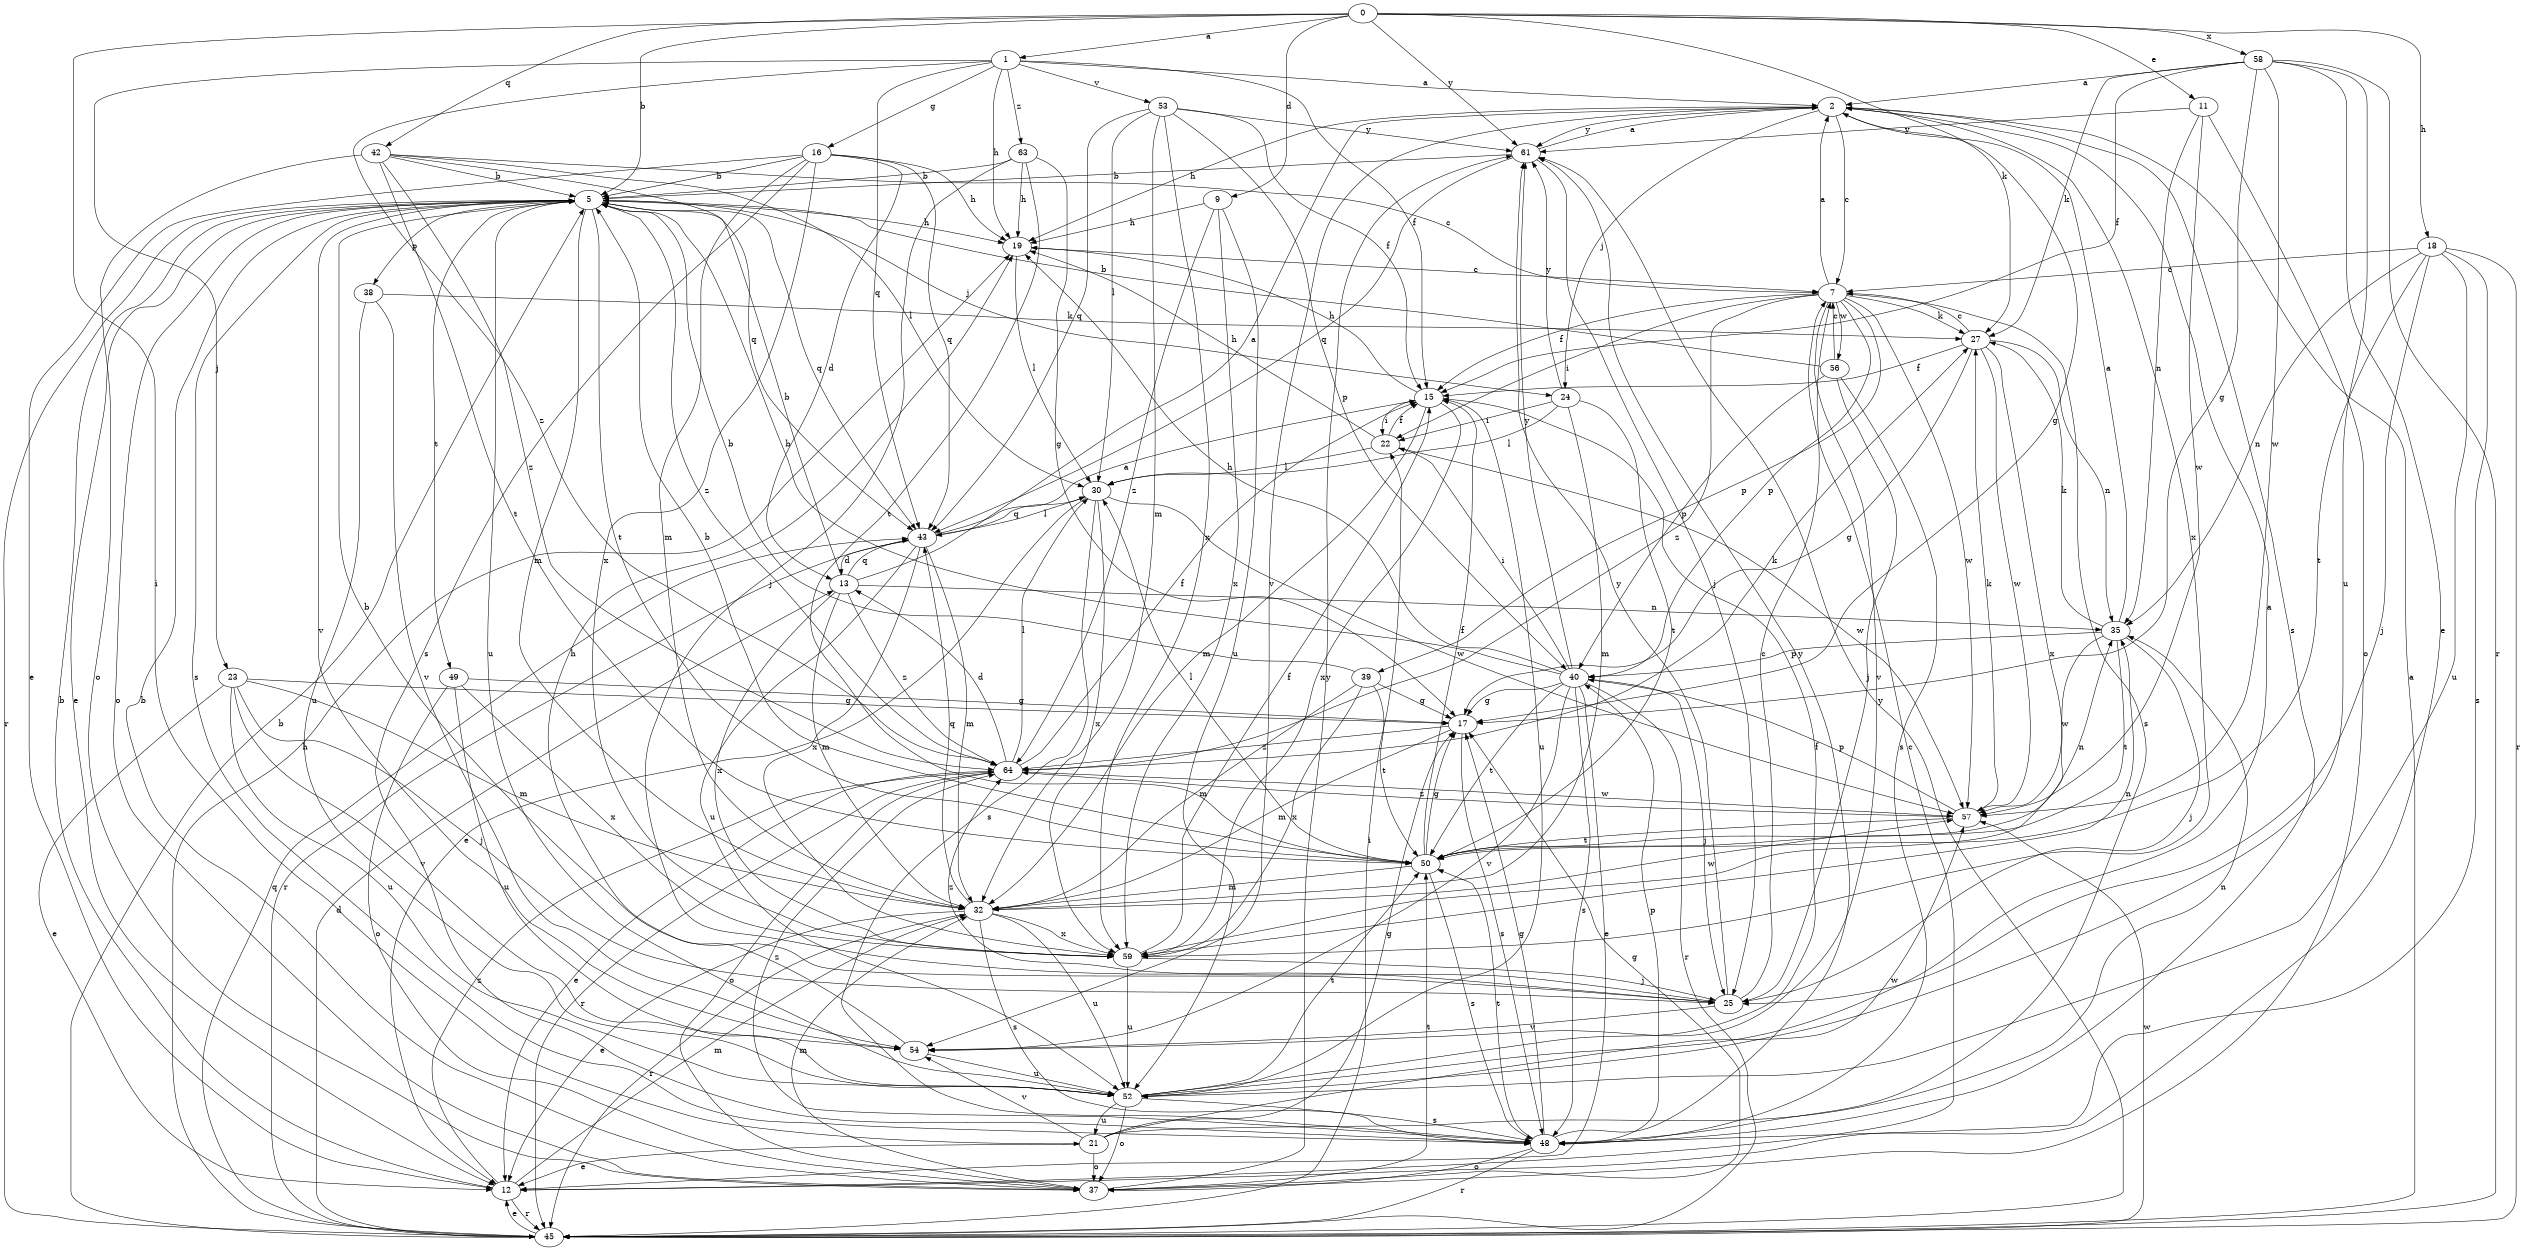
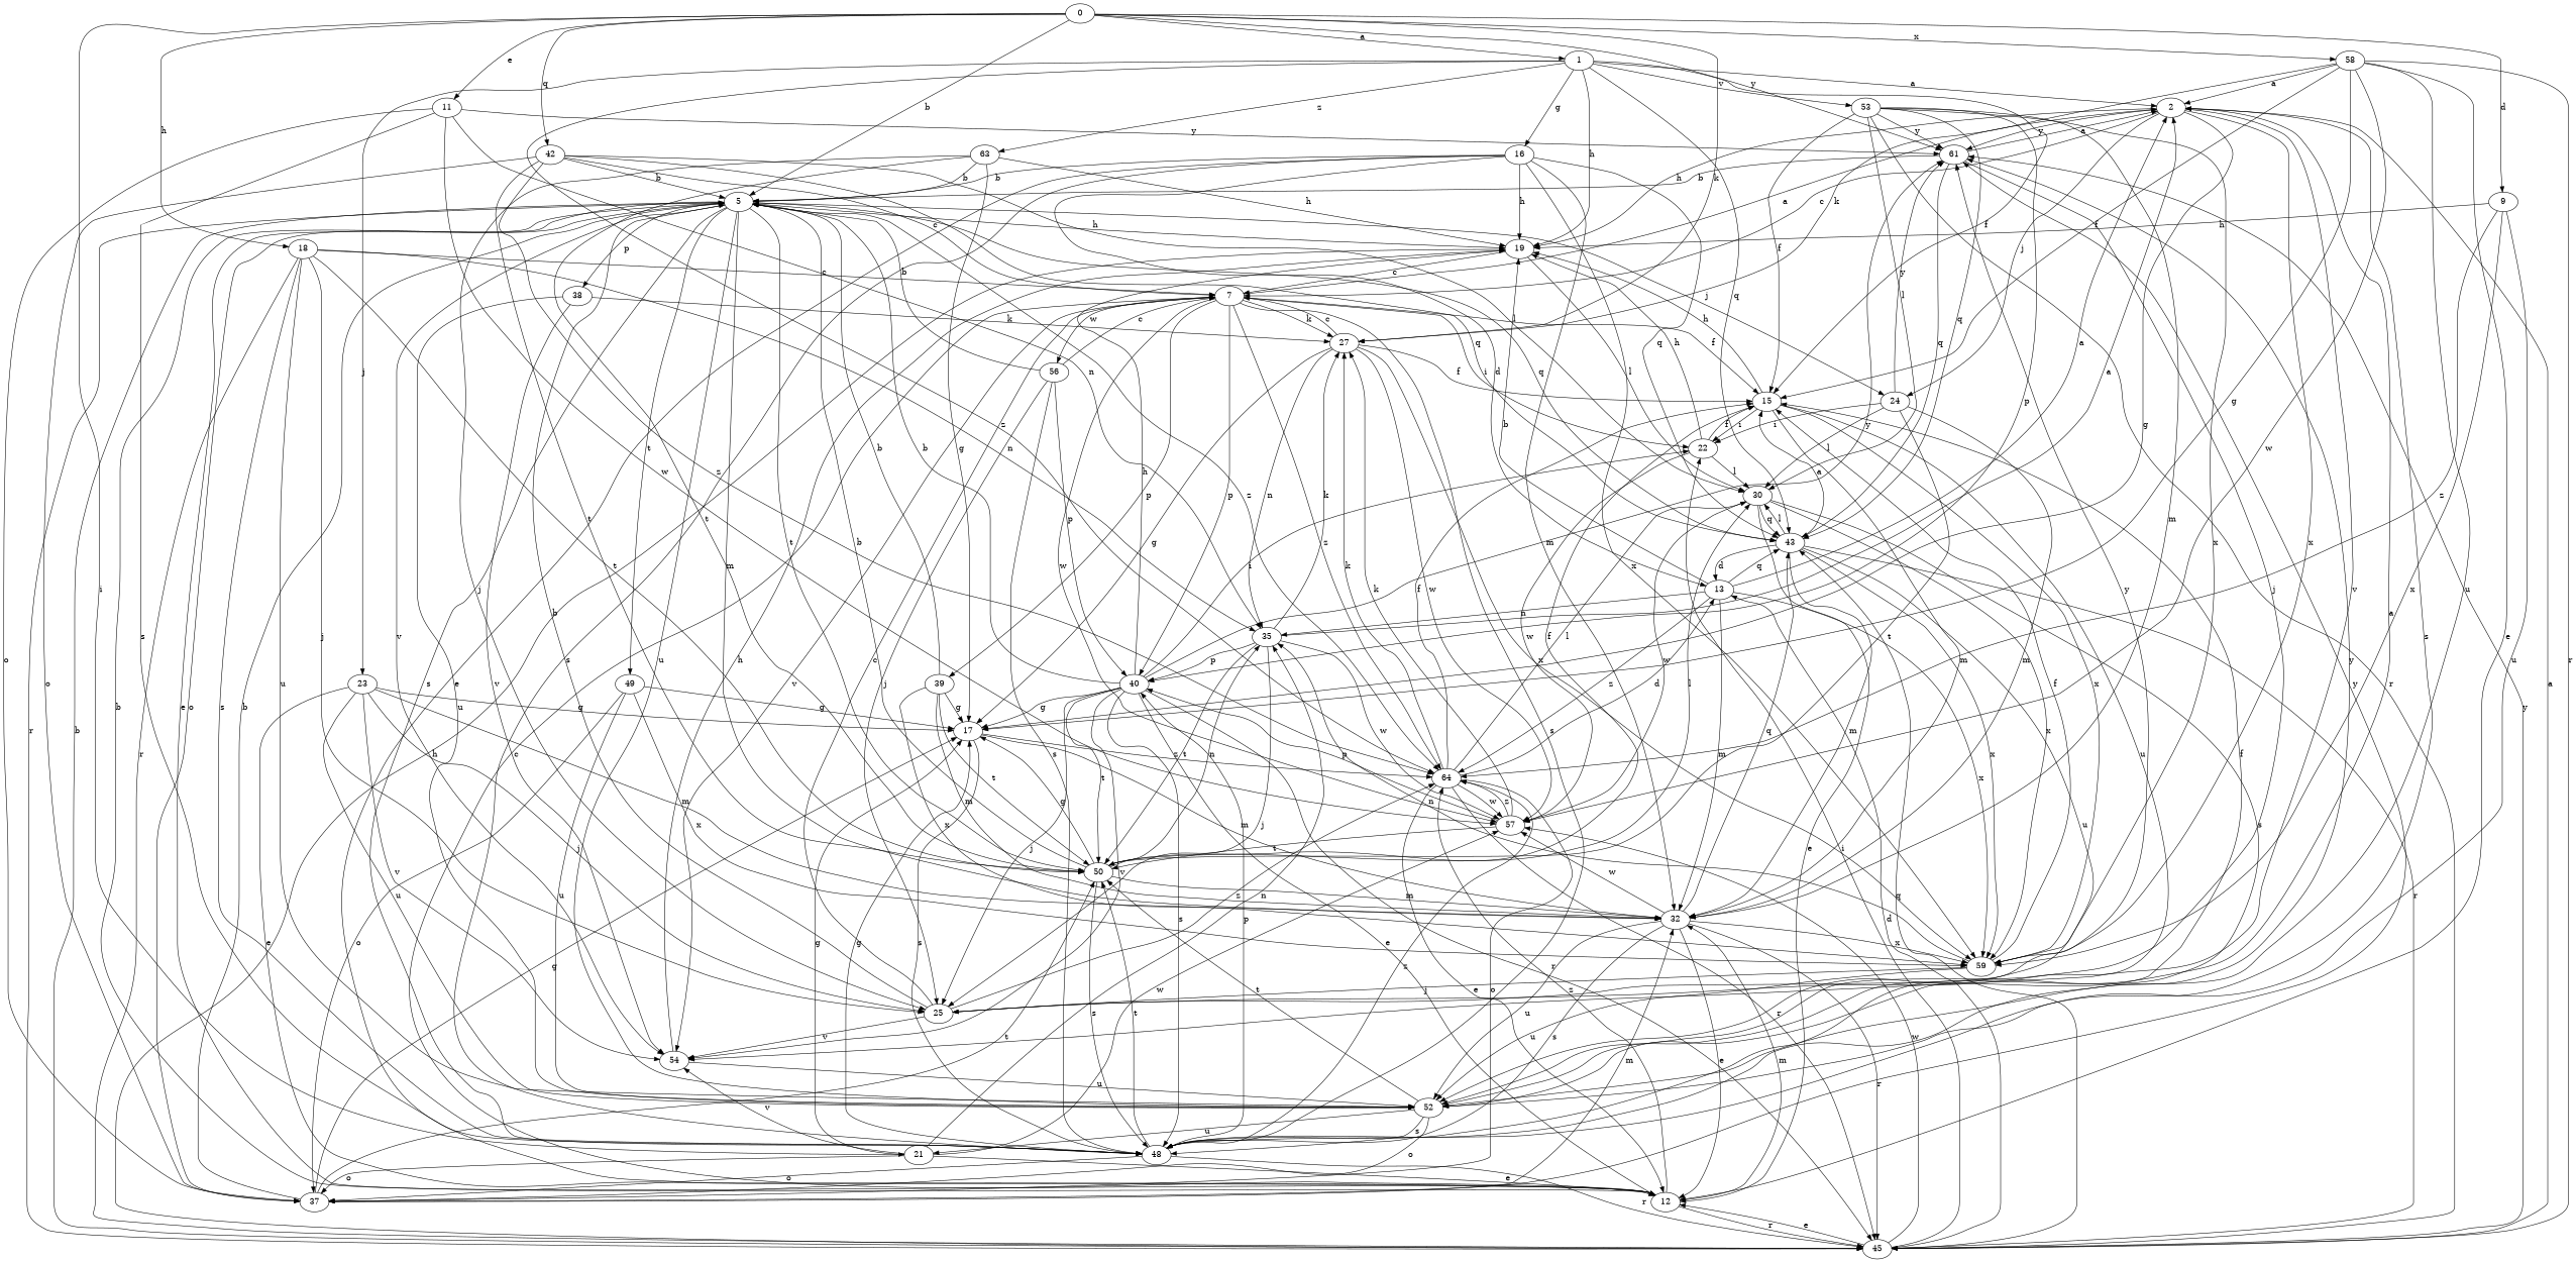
  strict digraph {
    0
    1
    5
    9
    11
    18
    21
    27
    42
    58
    61
    2
    16
    19
    23
    43
    53
    63
    64
    15
    24
    48
    54
    12
    32
    37
    38
    45
    49
    50
    52
    59
    57
    35
    7
    25
    17
    30
    n39 [label=13]
    40
    22
    39
    56
    0 -> 1 [label=a]
    0 -> 5 [label=b]
    0 -> 9 [label=d]
    0 -> 11 [label=e]
    0 -> 18 [label=h]
    0 -> 21 [label=i]
    0 -> 27 [label=k]
    0 -> 42 [label=q]
    0 -> 58 [label=x]
    0 -> 61 [label=y]
    1 -> 2 [label=a]
    1 -> 16 [label=g]
    1 -> 19 [label=h]
    1 -> 23 [label=j]
    1 -> 43 [label=q]
    1 -> 53 [label=v]
    1 -> 63 [label=z]
    1 -> 64 [label=z]
    1 -> 15 [label=f]
    5 -> 19 [label=h]
    5 -> 43 [label=q]
    5 -> 64 [label=z]
    5 -> 24 [label=j]
    5 -> 48 [label=s]
    5 -> 54 [label=v]
    5 -> 12 [label=e]
    5 -> 32 [label=m]
    5 -> 37 [label=o]
    5 -> 38 [label=p]
    5 -> 45 [label=r]
    5 -> 49 [label=t]
    5 -> 50 [label=t]
    5 -> 52 [label=u]
    9 -> 19 [label=h]
    9 -> 64 [label=z]
    9 -> 52 [label=u]
    9 -> 59 [label=x]
    11 -> 61 [label=y]
+   11 -> 48 [label=s]
    11 -> 37 [label=o]
    11 -> 57 [label=w]
    11 -> 35 [label=n]
    18 -> 48 [label=s]
    18 -> 45 [label=r]
    18 -> 50 [label=t]
    18 -> 52 [label=u]
    18 -> 35 [label=n]
    18 -> 7 [label=c]
    18 -> 25 [label=j]
    21 -> 54 [label=v]
    21 -> 12 [label=e]
    21 -> 37 [label=o]
    21 -> 57 [label=w]
    21 -> 35 [label=n]
    21 -> 17 [label=g]
    27 -> 15 [label=f]
    27 -> 59 [label=x]
    27 -> 57 [label=w]
    27 -> 35 [label=n]
    27 -> 7 [label=c]
    27 -> 17 [label=g]
    42 -> 5 [label=b]
    42 -> 43 [label=q]
    42 -> 64 [label=z]
    42 -> 37 [label=o]
    42 -> 50 [label=t]
    42 -> 7 [label=c]
    42 -> 30 [label=l]
    58 -> 27 [label=k]
    58 -> 2 [label=a]
    58 -> 15 [label=f]
    58 -> 12 [label=e]
    58 -> 45 [label=r]
    58 -> 52 [label=u]
    58 -> 57 [label=w]
    58 -> 17 [label=g]
    61 -> 5 [label=b]
    61 -> 2 [label=a]
    61 -> 43 [label=q]
    61 -> 25 [label=j]
    2 -> 61 [label=y]
    2 -> 19 [label=h]
    2 -> 24 [label=j]
    2 -> 48 [label=s]
    2 -> 54 [label=v]
    2 -> 59 [label=x]
    2 -> 7 [label=c]
    2 -> 17 [label=g]
    16 -> 5 [label=b]
    16 -> 19 [label=h]
    16 -> 43 [label=q]
    16 -> 48 [label=s]
    16 -> 12 [label=e]
    16 -> 32 [label=m]
    16 -> 59 [label=x]
    16 -> n39 [label=d]
    19 -> 7 [label=c]
    19 -> 30 [label=l]
    23 -> 54 [label=v]
    23 -> 12 [label=e]
    23 -> 32 [label=m]
    23 -> 52 [label=u]
    23 -> 25 [label=j]
    23 -> 17 [label=g]
    43 -> 15 [label=a]
    43 -> 32 [label=m]
    43 -> 45 [label=r]
    43 -> 52 [label=u]
    43 -> 59 [label=x]
    43 -> 30 [label=l]
    43 -> n39 [label=d]
    53 -> 61 [label=y]
    53 -> 43 [label=q]
    53 -> 15 [label=f]
    53 -> 32 [label=m]
+   53 -> 45 [label=r]
    53 -> 59 [label=x]
    53 -> 30 [label=l]
    53 -> 40 [label=p]
    63 -> 5 [label=b]
    63 -> 19 [label=h]
    63 -> 50 [label=t]
    63 -> 25 [label=j]
    63 -> 17 [label=g]
    64 -> 27 [label=k]
    64 -> 15 [label=f]
    64 -> 12 [label=e]
    64 -> 37 [label=o]
    64 -> 45 [label=r]
    64 -> 57 [label=w]
    64 -> 30 [label=l]
    64 -> n39 [label=d]
    15 -> 19 [label=h]
    15 -> 32 [label=m]
    15 -> 52 [label=u]
    15 -> 59 [label=x]
    15 -> 22 [label=i]
    24 -> 61 [label=y]
    24 -> 32 [label=m]
    24 -> 50 [label=t]
    24 -> 30 [label=l]
    24 -> 22 [label=i]
    48 -> 61 [label=y]
    48 -> 64 [label=z]
    48 -> 37 [label=o]
    48 -> 45 [label=r]
    48 -> 50 [label=t]
    48 -> 17 [label=g]
    48 -> 40 [label=p]
    54 -> 19 [label=h]
    54 -> 52 [label=u]
    12 -> 5 [label=b]
    12 -> 64 [label=z]
    12 -> 32 [label=m]
    12 -> 45 [label=r]
    12 -> 7 [label=c]
    32 -> 43 [label=q]
    32 -> 48 [label=s]
    32 -> 12 [label=e]
    32 -> 45 [label=r]
    32 -> 52 [label=u]
    32 -> 59 [label=x]
    32 -> 57 [label=w]
    37 -> 5 [label=b]
    37 -> 61 [label=y]
    37 -> 32 [label=m]
    37 -> 50 [label=t]
    37 -> 17 [label=g]
    38 -> 27 [label=k]
    38 -> 54 [label=v]
    38 -> 52 [label=u]
    45 -> 5 [label=b]
    45 -> 61 [label=y]
    45 -> 2 [label=a]
    45 -> 19 [label=h]
    45 -> 43 [label=q]
    45 -> 12 [label=e]
    45 -> 57 [label=w]
    45 -> n39 [label=d]
    45 -> 22 [label=i]
    49 -> 37 [label=o]
    49 -> 52 [label=u]
    49 -> 59 [label=x]
    49 -> 17 [label=g]
    50 -> 5 [label=b]
    50 -> 15 [label=f]
    50 -> 48 [label=s]
    50 -> 32 [label=m]
    50 -> 35 [label=n]
    50 -> 17 [label=g]
    50 -> 30 [label=l]
    52 -> 21 [label=u]
    52 -> 2 [label=a]
    52 -> 15 [label=f]
    52 -> 48 [label=s]
    52 -> 37 [label=o]
    52 -> 50 [label=t]
    59 -> 15 [label=f]
    59 -> 52 [label=u]
    59 -> 35 [label=n]
    59 -> 25 [label=j]
    57 -> 27 [label=k]
    57 -> 64 [label=z]
    57 -> 50 [label=t]
    57 -> 40 [label=p]
    35 -> 27 [label=k]
    35 -> 2 [label=a]
    35 -> 50 [label=t]
    35 -> 57 [label=w]
    35 -> 25 [label=j]
    35 -> 40 [label=p]
    7 -> 27 [label=k]
    7 -> 2 [label=a]
    7 -> 64 [label=z]
    7 -> 15 [label=f]
    7 -> 48 [label=s]
    7 -> 54 [label=v]
    7 -> 57 [label=w]
    7 -> 40 [label=p]
    7 -> 22 [label=i]
    7 -> 39 [label=p]
    7 -> 56 [label=w]
    25 -> 5 [label=b]
    25 -> 61 [label=y]
    25 -> 64 [label=z]
    25 -> 54 [label=v]
    25 -> 7 [label=c]
    17 -> 64 [label=z]
    17 -> 48 [label=s]
    17 -> 32 [label=m]
    30 -> 43 [label=q]
    30 -> 48 [label=s]
    30 -> 12 [label=e]
    30 -> 59 [label=x]
    30 -> 57 [label=w]
-   n39 -> 5 [label=b]
+   n39 -> 19 [label=b]
    n39 -> 2 [label=a]
    n39 -> 43 [label=q]
    n39 -> 64 [label=z]
    n39 -> 32 [label=m]
    n39 -> 59 [label=x]
    n39 -> 35 [label=n]
    40 -> 5 [label=b]
    40 -> 61 [label=y]
    40 -> 19 [label=h]
    40 -> 48 [label=s]
    40 -> 54 [label=v]
    40 -> 12 [label=e]
    40 -> 45 [label=r]
    40 -> 50 [label=t]
    40 -> 25 [label=j]
    40 -> 17 [label=g]
    40 -> 22 [label=i]
    22 -> 19 [label=h]
    22 -> 15 [label=f]
    22 -> 57 [label=w]
    22 -> 30 [label=l]
    39 -> 5 [label=b]
    39 -> 32 [label=m]
    39 -> 50 [label=t]
    39 -> 59 [label=x]
    39 -> 17 [label=g]
    56 -> 5 [label=b]
    56 -> 48 [label=s]
    56 -> 7 [label=c]
    56 -> 25 [label=j]
    56 -> 40 [label=p]
  }
